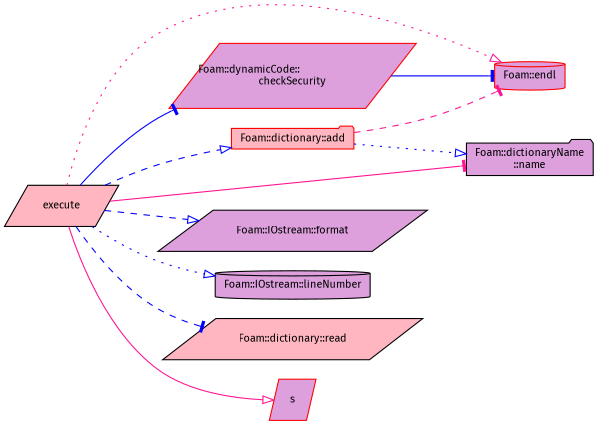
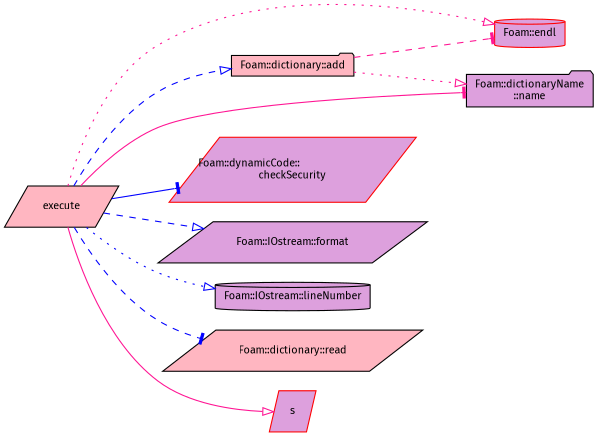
  digraph {
    fontname="Fira Sans"
    rankdir=LR
    node [color=black fillcolor=plum fontname="Fira Sans" fontsize=10 shape=parallelogram style=filled]
    edge [arrowhead=onormal color=blue fontname="Fira Sans" fontsize=10 labelfontname=Helvetica labelfontsize=10 style=dashed]
    n1 [fillcolor=lightpink fontcolor=black height=0.2 label=execute width=0.4]
-   n2 [color=red fillcolor=lightpink height=0.2 label="Foam::dictionary::add" shape=folder width=0.4]
+   n2 [fillcolor=lightpink height=0.2 label="Foam::dictionary::add" shape=folder width=0.4]
    n3 [color=red height=0.2 label="Foam::endl" shape=cylinder width=0.4]
    n4 [height=0.2 label="Foam::dictionaryName\l::name" shape=folder width=0.4]
    n5 [color=red height=0.2 label="Foam::dynamicCode::\lcheckSecurity" width=0.4]
    n6 [height=0.2 label="Foam::IOstream::format" width=0.4]
    n7 [height=0.2 label="Foam::IOstream::lineNumber" shape=cylinder width=0.4]
    n8 [fillcolor=lightpink height=0.2 label="Foam::dictionary::read" width=0.4]
    n9 [color=red height=0.2 label=s width=0.4]
    n1 -> n2
    n1 -> n3 [color=deeppink style=dotted]
    n1 -> n4 [arrowhead=tee color=deeppink style=solid]
    n1 -> n5 [arrowhead=tee style=solid]
    n1 -> n6
    n1 -> n7 [style=dotted]
    n1 -> n8 [arrowhead=tee]
    n1 -> n9 [color=deeppink style=solid]
    n2 -> n3 [arrowhead=tee color=deeppink]
-   n2 -> n4 [style=dotted]
-   n5 -> n3 [arrowhead=tee style=solid]
+   n2 -> n4 [color=deeppink style=dotted]
  }
